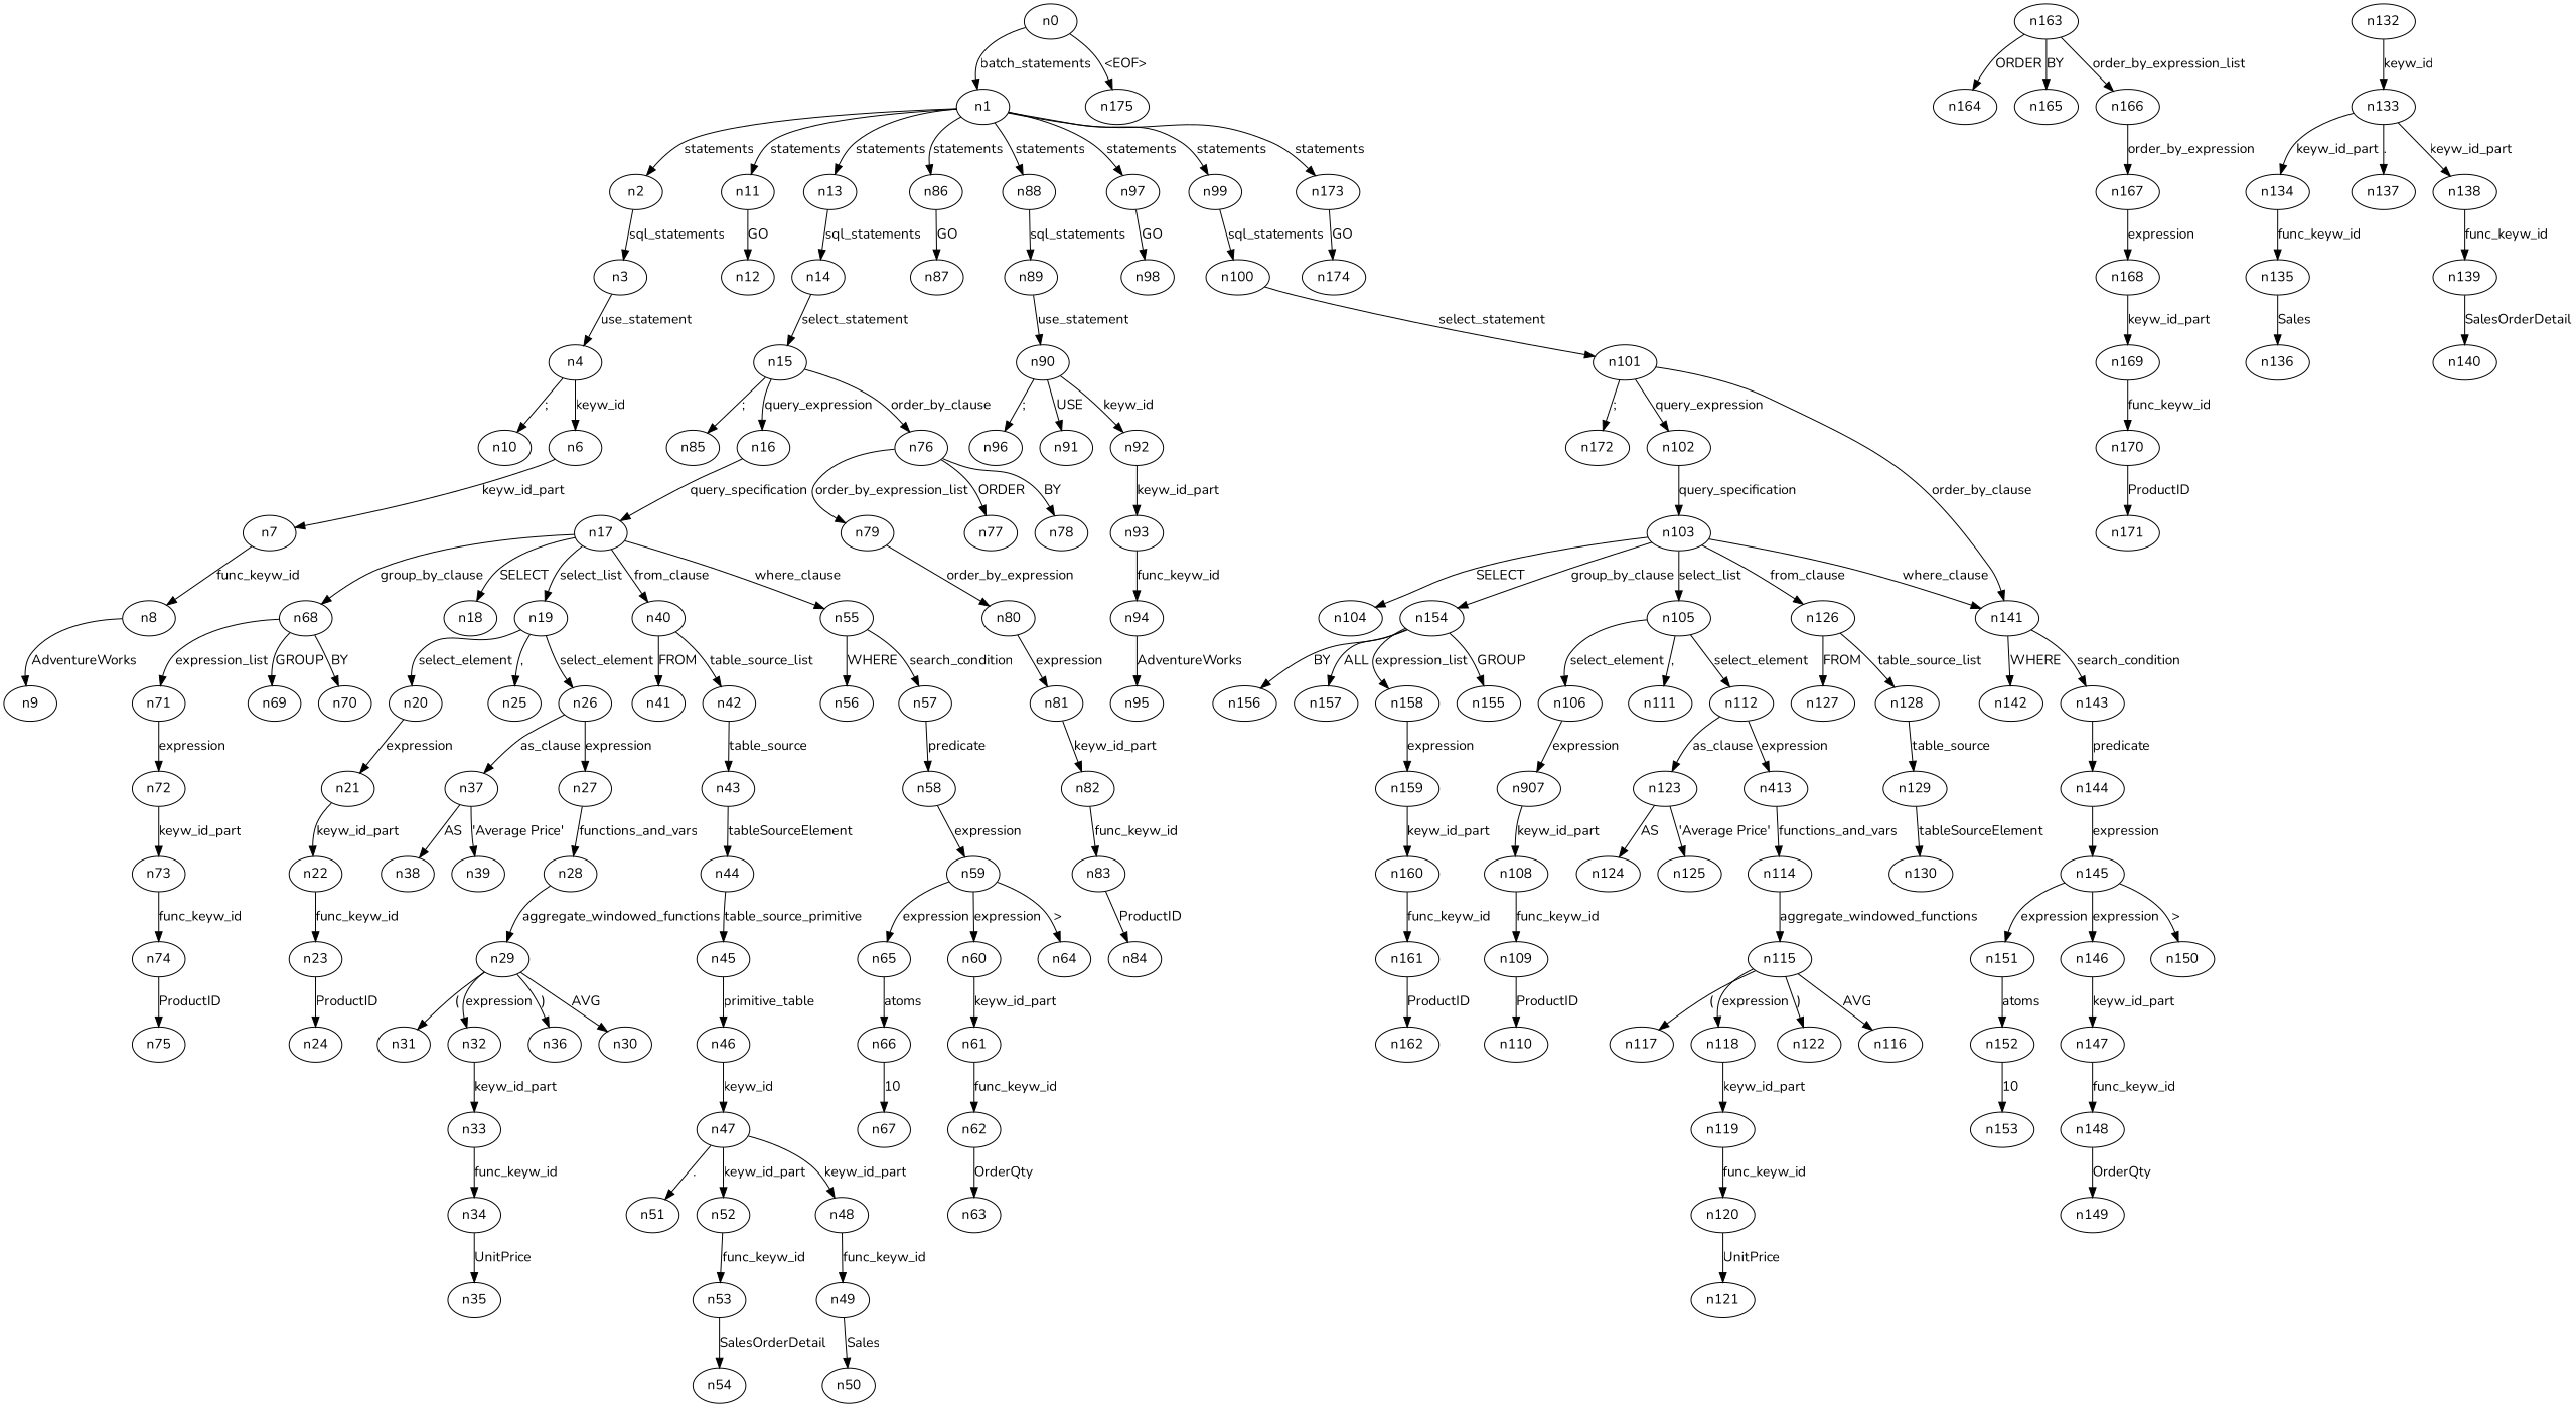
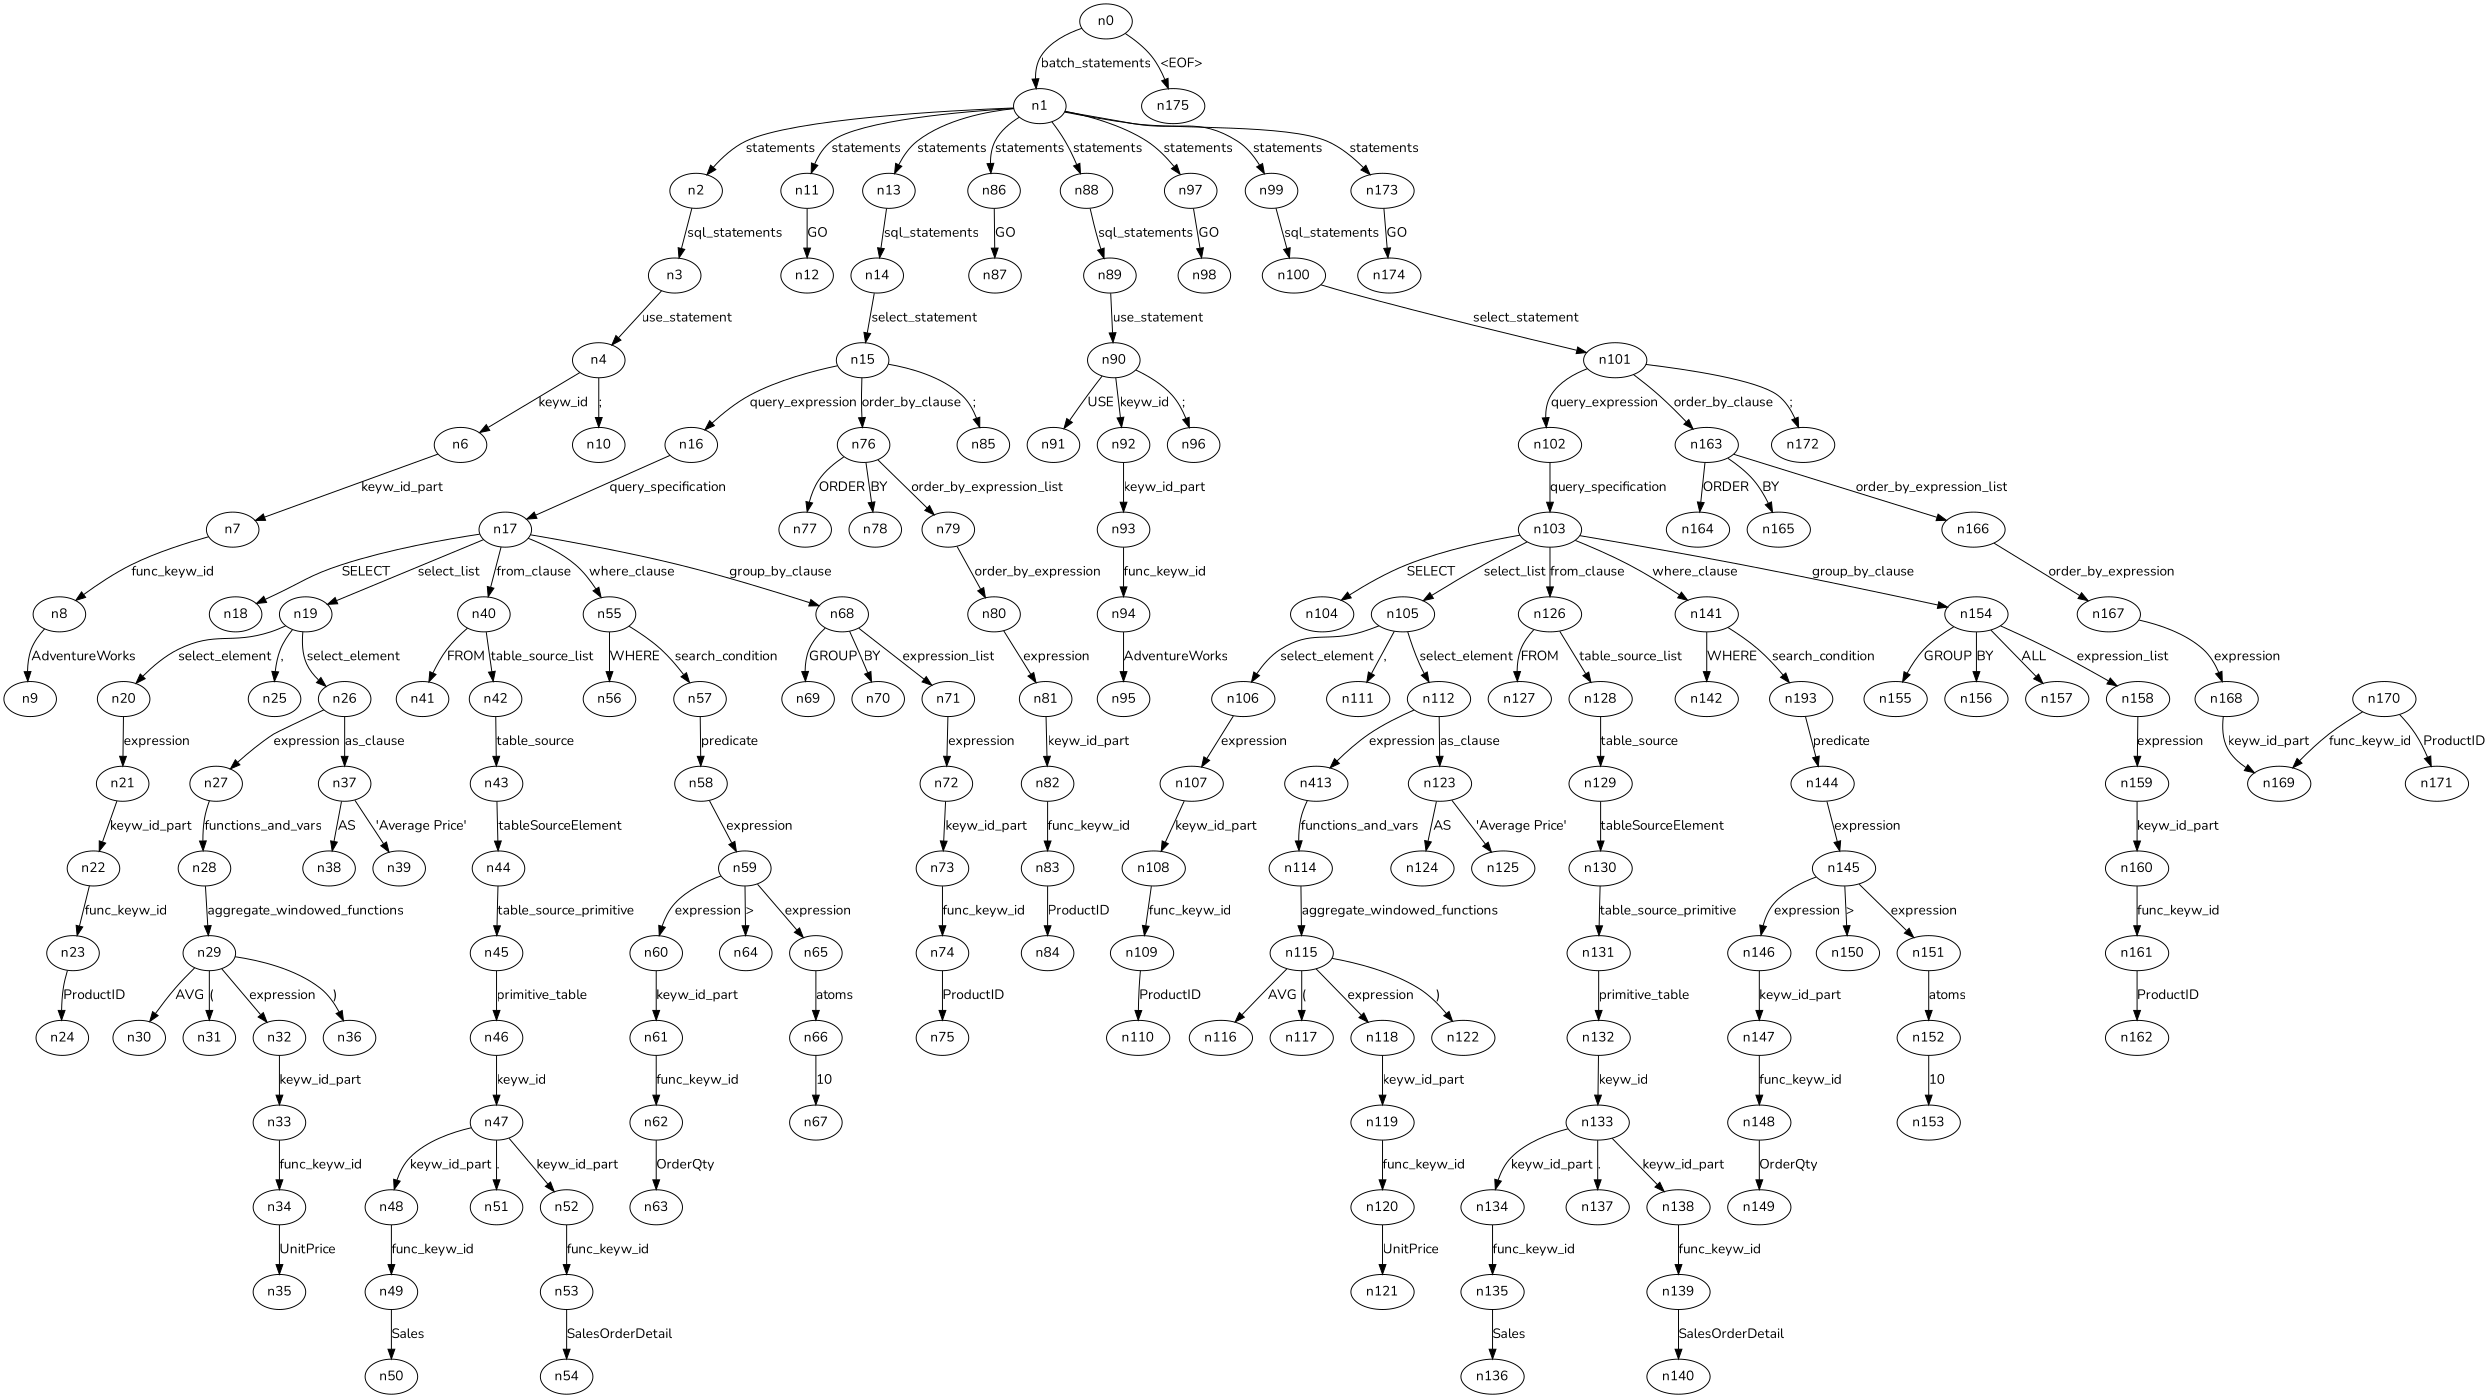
  digraph {
    fontname=Nunito
    node [fontname=Nunito]
    edge [fontname=Nunito]
    n0
    n1
    n175
    n2
    n11
    n13
    n86
    n88
    n97
    n99
    n173
    n3
    n12
    n14
    n87
    n89
    n98
    n100
    n174
    n4
    n6
    n10
    n7
    n8
    n9
    n15
    n16
    n76
    n85
    n17
    n77
    n78
    n79
    n18
    n19
    n40
    n55
    n68
    n20
    n25
    n26
    n41
    n42
    n56
    n57
    n69
    n70
    n71
    n21
    n27
    n37
    n22
    n23
    n24
    n28
    n38
    n39
    n29
    n30
    n31
    n32
    n36
    n33
    n34
    n35
    n43
    n44
    n45
    n46
    n47
    n48
    n51
    n52
    n49
    n53
    n50
    n54
    n58
    n59
    n60
    n64
    n65
    n61
    n66
    n62
    n63
    n67
    n72
    n73
    n74
    n75
    n80
    n81
    n82
    n83
    n84
    n90
    n91
    n92
    n96
    n93
    n94
    n95
    n101
    n102
    n163
    n172
    n103
    n164
    n165
    n166
    n104
    n105
    n126
    n141
    n154
    n106
    n111
    n112
    n127
    n128
    n142
-   n143
+   n143 [label=n193]
    n155
    n156
    n157
    n158
-   n107 [label=n907]
+   n107
    n113 [label=n413]
    n123
    n108
    n109
    n110
    n114
    n124
    n125
    n115
    n116
    n117
    n118
    n122
    n119
    n120
    n121
    n129
    n130
+   n131
    n132
    n133
    n134
    n137
    n138
    n135
    n139
    n136
    n140
    n144
    n145
    n146
    n150
    n151
    n147
    n152
    n148
    n149
    n153
    n159
    n160
    n161
    n162
    n167
    n168
    n169
    n170
    n171
    n0 -> n1 [label=batch_statements]
    n0 -> n175 [label="<EOF>"]
    n1 -> n2 [label=statements]
    n1 -> n11 [label=statements]
    n1 -> n13 [label=statements]
    n1 -> n86 [label=statements]
    n1 -> n88 [label=statements]
    n1 -> n97 [label=statements]
    n1 -> n99 [label=statements]
    n1 -> n173 [label=statements]
    n2 -> n3 [label=sql_statements]
    n11 -> n12 [label=GO]
    n13 -> n14 [label=sql_statements]
    n86 -> n87 [label=GO]
    n88 -> n89 [label=sql_statements]
    n97 -> n98 [label=GO]
    n99 -> n100 [label=sql_statements]
    n173 -> n174 [label=GO]
    n3 -> n4 [label=use_statement]
    n14 -> n15 [label=select_statement]
    n89 -> n90 [label=use_statement]
    n100 -> n101 [label=select_statement]
    n4 -> n6 [label=keyw_id]
    n4 -> n10 [label=";"]
    n6 -> n7 [label=keyw_id_part]
    n7 -> n8 [label=func_keyw_id]
    n8 -> n9 [label=AdventureWorks]
    n15 -> n16 [label=query_expression]
    n15 -> n76 [label=order_by_clause]
    n15 -> n85 [label=";"]
    n16 -> n17 [label=query_specification]
    n76 -> n77 [label=ORDER]
    n76 -> n78 [label=BY]
    n76 -> n79 [label=order_by_expression_list]
    n17 -> n18 [label=SELECT]
    n17 -> n19 [label=select_list]
    n17 -> n40 [label=from_clause]
    n17 -> n55 [label=where_clause]
    n17 -> n68 [label=group_by_clause]
    n79 -> n80 [label=order_by_expression]
    n19 -> n20 [label=select_element]
    n19 -> n25 [label=","]
    n19 -> n26 [label=select_element]
    n40 -> n41 [label=FROM]
    n40 -> n42 [label=table_source_list]
    n55 -> n56 [label=WHERE]
    n55 -> n57 [label=search_condition]
    n68 -> n69 [label=GROUP]
    n68 -> n70 [label=BY]
    n68 -> n71 [label=expression_list]
    n20 -> n21 [label=expression]
    n26 -> n27 [label=expression]
    n26 -> n37 [label=as_clause]
    n42 -> n43 [label=table_source]
    n57 -> n58 [label=predicate]
    n71 -> n72 [label=expression]
    n21 -> n22 [label=keyw_id_part]
    n27 -> n28 [label=functions_and_vars]
    n37 -> n38 [label=AS]
    n37 -> n39 [label="'Average Price'"]
    n22 -> n23 [label=func_keyw_id]
    n23 -> n24 [label=ProductID]
    n28 -> n29 [label=aggregate_windowed_functions]
    n29 -> n30 [label=AVG]
    n29 -> n31 [label="("]
    n29 -> n32 [label=expression]
    n29 -> n36 [label=")"]
    n32 -> n33 [label=keyw_id_part]
    n33 -> n34 [label=func_keyw_id]
    n34 -> n35 [label=UnitPrice]
    n43 -> n44 [label=tableSourceElement]
    n44 -> n45 [label=table_source_primitive]
    n45 -> n46 [label=primitive_table]
    n46 -> n47 [label=keyw_id]
    n47 -> n48 [label=keyw_id_part]
    n47 -> n51 [label="."]
    n47 -> n52 [label=keyw_id_part]
    n48 -> n49 [label=func_keyw_id]
    n52 -> n53 [label=func_keyw_id]
    n49 -> n50 [label=Sales]
    n53 -> n54 [label=SalesOrderDetail]
    n58 -> n59 [label=expression]
    n59 -> n60 [label=expression]
    n59 -> n64 [label=">"]
    n59 -> n65 [label=expression]
    n60 -> n61 [label=keyw_id_part]
    n65 -> n66 [label=atoms]
    n61 -> n62 [label=func_keyw_id]
    n66 -> n67 [label=10]
    n62 -> n63 [label=OrderQty]
    n72 -> n73 [label=keyw_id_part]
    n73 -> n74 [label=func_keyw_id]
    n74 -> n75 [label=ProductID]
    n80 -> n81 [label=expression]
    n81 -> n82 [label=keyw_id_part]
    n82 -> n83 [label=func_keyw_id]
    n83 -> n84 [label=ProductID]
    n90 -> n91 [label=USE]
    n90 -> n92 [label=keyw_id]
    n90 -> n96 [label=";"]
    n92 -> n93 [label=keyw_id_part]
    n93 -> n94 [label=func_keyw_id]
    n94 -> n95 [label=AdventureWorks]
    n101 -> n102 [label=query_expression]
-   n101 -> n141 [label=order_by_clause]
+   n101 -> n163 [label=order_by_clause]
    n101 -> n172 [label=";"]
    n102 -> n103 [label=query_specification]
    n163 -> n164 [label=ORDER]
    n163 -> n165 [label=BY]
    n163 -> n166 [label=order_by_expression_list]
    n103 -> n104 [label=SELECT]
    n103 -> n105 [label=select_list]
    n103 -> n126 [label=from_clause]
    n103 -> n141 [label=where_clause]
    n103 -> n154 [label=group_by_clause]
    n166 -> n167 [label=order_by_expression]
    n105 -> n106 [label=select_element]
    n105 -> n111 [label=","]
    n105 -> n112 [label=select_element]
    n126 -> n127 [label=FROM]
    n126 -> n128 [label=table_source_list]
    n141 -> n142 [label=WHERE]
    n141 -> n143 [label=search_condition]
    n154 -> n155 [label=GROUP]
    n154 -> n156 [label=BY]
    n154 -> n157 [label=ALL]
    n154 -> n158 [label=expression_list]
    n106 -> n107 [label=expression]
    n112 -> n113 [label=expression]
    n112 -> n123 [label=as_clause]
    n128 -> n129 [label=table_source]
    n143 -> n144 [label=predicate]
    n158 -> n159 [label=expression]
    n107 -> n108 [label=keyw_id_part]
    n113 -> n114 [label=functions_and_vars]
    n123 -> n124 [label=AS]
    n123 -> n125 [label="'Average Price'"]
    n108 -> n109 [label=func_keyw_id]
    n109 -> n110 [label=ProductID]
    n114 -> n115 [label=aggregate_windowed_functions]
    n115 -> n116 [label=AVG]
    n115 -> n117 [label="("]
    n115 -> n118 [label=expression]
    n115 -> n122 [label=")"]
    n118 -> n119 [label=keyw_id_part]
    n119 -> n120 [label=func_keyw_id]
    n120 -> n121 [label=UnitPrice]
    n129 -> n130 [label=tableSourceElement]
+   n130 -> n131 [label=table_source_primitive]
+   n131 -> n132 [label=primitive_table]
    n132 -> n133 [label=keyw_id]
    n133 -> n134 [label=keyw_id_part]
    n133 -> n137 [label="."]
    n133 -> n138 [label=keyw_id_part]
    n134 -> n135 [label=func_keyw_id]
    n138 -> n139 [label=func_keyw_id]
    n135 -> n136 [label=Sales]
    n139 -> n140 [label=SalesOrderDetail]
    n144 -> n145 [label=expression]
    n145 -> n146 [label=expression]
    n145 -> n150 [label=">"]
    n145 -> n151 [label=expression]
    n146 -> n147 [label=keyw_id_part]
    n151 -> n152 [label=atoms]
    n147 -> n148 [label=func_keyw_id]
    n152 -> n153 [label=10]
    n148 -> n149 [label=OrderQty]
    n159 -> n160 [label=keyw_id_part]
    n160 -> n161 [label=func_keyw_id]
    n161 -> n162 [label=ProductID]
    n167 -> n168 [label=expression]
    n168 -> n169 [label=keyw_id_part]
-   n169 -> n170 [label=func_keyw_id]
+   n170 -> n169 [label=func_keyw_id]
    n170 -> n171 [label=ProductID]
  }
